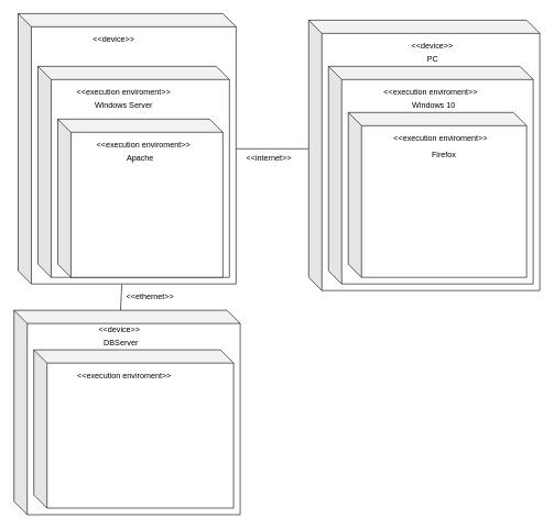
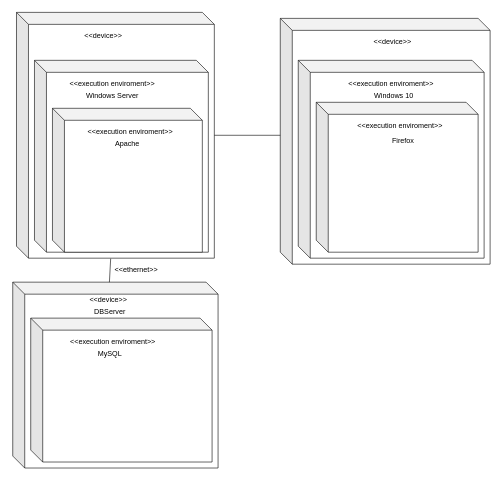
  <mxCell id="0" />
  <mxCell id="1" parent="0" />
  <mxCell id="2" value="" style="shape=cube;whiteSpace=wrap;html=1;boundedLbl=1;backgroundOutline=1;darkOpacity=0.05;darkOpacity2=0.1;" parent="1" vertex="1"><mxGeometry x="27" y="20" width="330" height="410" as="geometry" /></mxCell>
  <mxCell id="3" value="&amp;lt;&amp;lt;device&amp;gt;&amp;gt;" style="text;html=1;strokeColor=none;fillColor=none;align=center;verticalAlign=middle;whiteSpace=wrap;rounded=0;" parent="1" vertex="1"><mxGeometry x="137" y="50" width="70" height="20" as="geometry" /></mxCell>
  <mxCell id="4" value="" style="shape=cube;whiteSpace=wrap;html=1;boundedLbl=1;backgroundOutline=1;darkOpacity=0.05;darkOpacity2=0.1;" parent="1" vertex="1"><mxGeometry x="57" y="100" width="290" height="320" as="geometry" /></mxCell>
  <mxCell id="5" value="" style="shape=cube;whiteSpace=wrap;html=1;boundedLbl=1;backgroundOutline=1;darkOpacity=0.05;darkOpacity2=0.1;" parent="1" vertex="1"><mxGeometry x="467" y="30" width="350" height="410" as="geometry" /></mxCell>
  <mxCell id="6" value="Windows Server" style="text;html=1;strokeColor=none;fillColor=none;align=center;verticalAlign=middle;whiteSpace=wrap;rounded=0;" parent="1" vertex="1"><mxGeometry x="137" y="150" width="100" height="20" as="geometry" /></mxCell>
  <mxCell id="7" value="&amp;lt;&amp;lt;execution enviroment&amp;gt;&amp;gt;" style="text;html=1;strokeColor=none;fillColor=none;align=center;verticalAlign=middle;whiteSpace=wrap;rounded=0;" parent="1" vertex="1"><mxGeometry x="107" y="130" width="160" height="20" as="geometry" /></mxCell>
  <mxCell id="8" value="" style="shape=cube;whiteSpace=wrap;html=1;boundedLbl=1;backgroundOutline=1;darkOpacity=0.05;darkOpacity2=0.1;" parent="1" vertex="1"><mxGeometry x="87" y="180" width="250" height="240" as="geometry" /></mxCell>
  <mxCell id="9" value="Apache" style="text;html=1;strokeColor=none;fillColor=none;align=center;verticalAlign=middle;whiteSpace=wrap;rounded=0;" parent="1" vertex="1"><mxGeometry x="192" y="230" width="40" height="20" as="geometry" /></mxCell>
  <mxCell id="10" value="&amp;lt;&amp;lt;execution enviroment&amp;gt;&amp;gt;" style="text;html=1;strokeColor=none;fillColor=none;align=center;verticalAlign=middle;whiteSpace=wrap;rounded=0;" parent="1" vertex="1"><mxGeometry x="137" y="210" width="160" height="20" as="geometry" /></mxCell>
  <mxCell id="11" value="" style="shape=cube;whiteSpace=wrap;html=1;boundedLbl=1;backgroundOutline=1;darkOpacity=0.05;darkOpacity2=0.1;" parent="1" vertex="1"><mxGeometry x="20.75" y="470" width="342.5" height="310" as="geometry" /></mxCell>
  <mxCell id="12" value="&amp;lt;&amp;lt;device&amp;gt;&amp;gt;" style="text;html=1;strokeColor=none;fillColor=none;align=center;verticalAlign=middle;whiteSpace=wrap;rounded=0;" parent="1" vertex="1"><mxGeometry x="148.25" y="490" width="65" height="20" as="geometry" /></mxCell>
  <mxCell id="13" value="DBServer" style="text;html=1;strokeColor=none;fillColor=none;align=center;verticalAlign=middle;whiteSpace=wrap;rounded=0;" parent="1" vertex="1"><mxGeometry x="153.25" y="510" width="60" height="20" as="geometry" /></mxCell>
  <mxCell id="14" value="" style="shape=cube;whiteSpace=wrap;html=1;boundedLbl=1;backgroundOutline=1;darkOpacity=0.05;darkOpacity2=0.1;" parent="1" vertex="1"><mxGeometry x="50.75" y="530" width="302.5" height="240" as="geometry" /></mxCell>
  <mxCell id="15" value="&amp;lt;&amp;lt;execution enviroment&amp;gt;&amp;gt;" style="text;html=1;strokeColor=none;fillColor=none;align=center;verticalAlign=middle;whiteSpace=wrap;rounded=0;" parent="1" vertex="1"><mxGeometry x="108.25" y="560" width="160" height="20" as="geometry" /></mxCell>
+ <mxCell id="16" value="MySQL" style="text;html=1;strokeColor=none;fillColor=none;align=center;verticalAlign=middle;whiteSpace=wrap;rounded=0;" parent="1" vertex="1"><mxGeometry x="163.25" y="580" width="40" height="20" as="geometry" /></mxCell>
  <mxCell id="17" value="&amp;lt;&amp;lt;device&amp;gt;&amp;gt;" style="text;html=1;strokeColor=none;fillColor=none;align=center;verticalAlign=middle;whiteSpace=wrap;rounded=0;" parent="1" vertex="1"><mxGeometry x="617" y="60" width="75" height="20" as="geometry" /></mxCell>
- <mxCell id="18" value="PC" style="text;html=1;strokeColor=none;fillColor=none;align=center;verticalAlign=middle;whiteSpace=wrap;rounded=0;" parent="1" vertex="1"><mxGeometry x="634.5" y="80" width="40" height="20" as="geometry" /></mxCell>
  <mxCell id="19" value="" style="shape=cube;whiteSpace=wrap;html=1;boundedLbl=1;backgroundOutline=1;darkOpacity=0.05;darkOpacity2=0.1;" parent="1" vertex="1"><mxGeometry x="497" y="100" width="310" height="330" as="geometry" /></mxCell>
  <mxCell id="20" value="Windows 10" style="text;html=1;strokeColor=none;fillColor=none;align=center;verticalAlign=middle;whiteSpace=wrap;rounded=0;" parent="1" vertex="1"><mxGeometry x="619.5" y="150" width="72.5" height="20" as="geometry" /></mxCell>
  <mxCell id="21" value="&amp;lt;&amp;lt;execution enviroment&amp;gt;&amp;gt;" style="text;html=1;strokeColor=none;fillColor=none;align=center;verticalAlign=middle;whiteSpace=wrap;rounded=0;" parent="1" vertex="1"><mxGeometry x="572" y="130" width="160" height="20" as="geometry" /></mxCell>
  <mxCell id="22" value="" style="shape=cube;whiteSpace=wrap;html=1;boundedLbl=1;backgroundOutline=1;darkOpacity=0.05;darkOpacity2=0.1;" parent="1" vertex="1"><mxGeometry x="527" y="170" width="270" height="250" as="geometry" /></mxCell>
  <mxCell id="23" value="&amp;lt;&amp;lt;execution enviroment&amp;gt;&amp;gt;" style="text;html=1;strokeColor=none;fillColor=none;align=center;verticalAlign=middle;whiteSpace=wrap;rounded=0;" parent="1" vertex="1"><mxGeometry x="587" y="200" width="160" height="20" as="geometry" /></mxCell>
  <mxCell id="24" value="Firefox" style="text;html=1;strokeColor=none;fillColor=none;align=center;verticalAlign=middle;whiteSpace=wrap;rounded=0;" parent="1" vertex="1"><mxGeometry x="647" y="225" width="50" height="20" as="geometry" /></mxCell>
  <mxCell id="25" value="&amp;lt;&amp;lt;ethernet&amp;gt;&amp;gt;" style="text;html=1;strokeColor=none;fillColor=none;align=center;verticalAlign=middle;whiteSpace=wrap;rounded=0;" parent="1" vertex="1"><mxGeometry x="192" y="440" width="70" height="20" as="geometry" /></mxCell>
- <mxCell id="26" value="&amp;lt;&amp;lt;internet&amp;gt;&amp;gt;" style="text;html=1;strokeColor=none;fillColor=none;align=center;verticalAlign=middle;whiteSpace=wrap;rounded=0;" parent="1" vertex="1"><mxGeometry x="387" y="230" width="40" height="20" as="geometry" /></mxCell>
  <mxCell id="27" value="" style="endArrow=none;html=1;entryX=0.476;entryY=1.002;entryDx=0;entryDy=0;entryPerimeter=0;exitX=0;exitY=0;exitDx=161.25;exitDy=0;exitPerimeter=0;" parent="1" source="11" target="2" edge="1"><mxGeometry width="50" height="50" relative="1" as="geometry"><mxPoint x="517" y="500" as="sourcePoint" /><mxPoint x="567" y="450" as="targetPoint" /></mxGeometry></mxCell>
  <mxCell id="28" value="" style="endArrow=none;html=1;entryX=0;entryY=0;entryDx=0;entryDy=195;entryPerimeter=0;" parent="1" source="2" target="5" edge="1"><mxGeometry width="50" height="50" relative="1" as="geometry"><mxPoint x="517" y="300" as="sourcePoint" /><mxPoint x="567" y="250" as="targetPoint" /></mxGeometry></mxCell>
